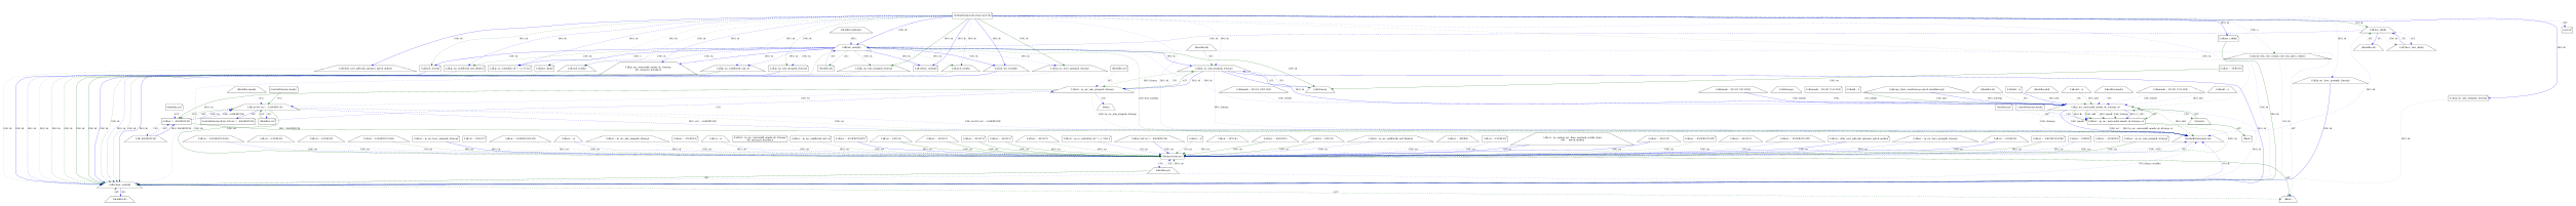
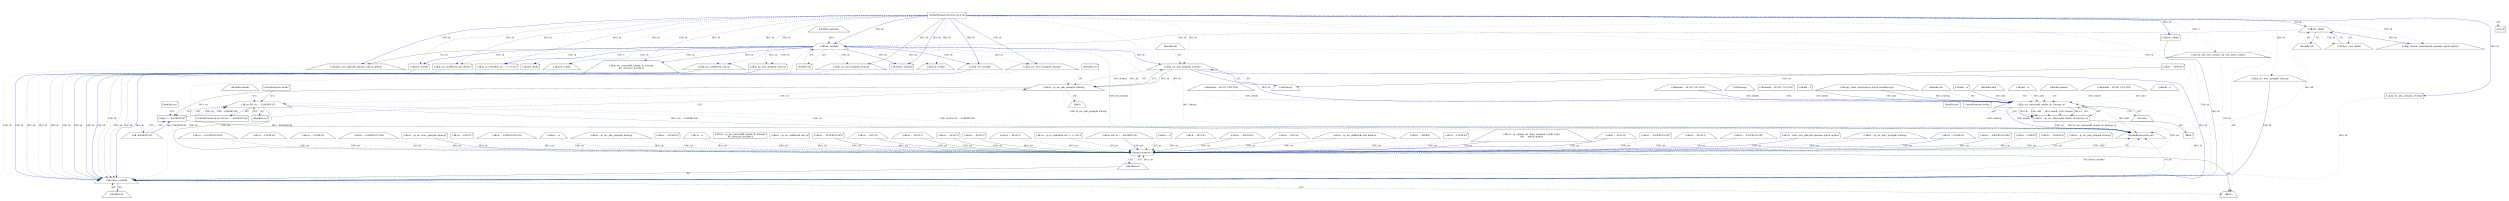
  digraph {
    fontname="Playfair Display"
    node [fontname="Playfair Display" shape=trapezium]
    edge [color=blue fontname="Playfair Display" style=solid]
    n1 [label="(Call,ip_mc_join_group(sk, &mreq))"]
    n2 [label="(Call,err = ip_mc_join_group(sk, &mreq))"]
    n3 [label="(Call,ip_mc_source(add, omode, sk, &mreqs, 0))"]
    n4 [label="(Call,release_sock(sk))"]
    n5 [label="(Call,&mreq)"]
    n6 [label="(MethodReturn,static int)"]
    n7 [label="(Call,err && err != -EADDRINUSE)"]
    n8 [label="(Call,err != -EADDRINUSE)" shape=note]
    n9 [label="(Block,)"]
    n10 [label="(Call,err = ip_mc_source(add, omode, sk, &mreqs, 0))" shape=note]
    n11 [label="(Literal,0)"]
    n12 [label="(Block,)"]
    n13 [label="(Identifier,sk)"]
    n14 [label="(Return,return err;)" shape=note]
    n15 [label="(Call,lock_sock(sk))"]
    n16 [label="(Call,release_sock(sk))" shape=note]
    n17 [label="(Call,ip_ra_control(sk, val ? 1 : 0, NULL))" shape=note]
    n18 [label="(Call,sk_dst_reset(sk))"]
    n19 [label="(Call,ip_mc_source(add, omode, sk, &mreqs,\n\t\t\t\t   greqs.gsr_interface))"]
    n20 [label="(Call,ip_mc_msfilter(sk, msf, ifindex))" shape=note]
    n21 [label="(Call,ip_mc_msfilter(sk, msf, 0))"]
    n22 [label="(Call,ip_mc_leave_group(sk, &mreq))"]
    n23 [label="(Call,inet_sk(sk))" shape=note]
    n24 [label="(Identifier,sk)" shape=note]
    n25 [label="(Call,sock_net(sk))"]
    n26 [label="(Call,xfrm_user_policy(sk, optname, optval, optlen))"]
    n27 [label="(Call,ip_mc_join_group(sk, &mreq))" shape=note]
    n28 [label="(Call,sock_net(sk))"]
    n29 [label="(Call,sock_net(sk))" shape=note]
    n30 [label="(Call,ip_mc_join_group(sk, &mreq))"]
    n31 [label="(Call,inet_sk(sk))"]
    n32 [label="(Identifier,sk)"]
    n33 [label="(Call,*inet = inet_sk(sk))"]
+   n34 [label="(Call,ip_mroute_setsockopt(sk, optname, optval, optlen))"]
    n35 [label="(MethodParameterIn,struct sock *sk)" shape=note]
    n36 [label="(Call,inet_csk(sk))" shape=note]
    n37 [label="(Call,icsk->icsk_sync_mss(sk, icsk->icsk_pmtu_cookie))"]
    n38 [label="(Call,ip_mc_leave_group(sk, &mreq))"]
    n39 [label="(Call,ip_mc_join_group(sk, &mreq))" shape=note]
    1000108 [shape=note]
    n41 [label="(ControlStructure,if (err && err != -EADDRINUSE))" shape=note]
    n42 [label="(Identifier,err)" shape=note]
    n43 [label="(Call,-EADDRINUSE)"]
    n44 [label="(Identifier,err)"]
    n45 [label="(Block,)" shape=note]
    n46 [label="(Call,err = -EPROTO)" shape=note]
    n47 [label="(Call,err = 0)" shape=note]
    n48 [label="(Identifier,omode)"]
    n49 [label="(Call,err = -EINVAL)"]
    n50 [label="(Call,err = -ENOBUFS)"]
    n51 [label="(Call,err = -EINVAL)"]
    n52 [label="(Identifier,err)" shape=note]
    n53 [label="(Identifier,err)" shape=note]
    n54 [label="(Call,err = ip_mc_msfilter(sk, msf, ifindex))"]
    n55 [label="(Call,err = -EPERM)"]
    n56 [label="(Call,omode = MCAST_INCLUDE)" shape=note]
    n57 [label="(Call,err = -ENOBUFS)" shape=note]
    n58 [label="(Call,err = ip_options_get_from_user(sock_net(sk), &opt,\n \t\t\t\t\t       optval, optlen))"]
    n59 [label="(Call,err = -EFAULT)"]
    n60 [label="(Call,add = 1)" shape=note]
    n61 [label="(Call,err = -ENOPROTOOPT)" shape=note]
    n62 [label="(Call,err = -EFAULT)"]
    n63 [label="(Call,copy_from_user(&mreqs, optval, sizeof(mreqs)))"]
    n64 [label="(Call,err = -ENOPROTOOPT)"]
    n65 [label="(Identifier,sk)"]
    n66 [label="(ControlStructure,break;)" shape=note]
    n67 [label="(Call,err = xfrm_user_policy(sk, optname, optval, optlen))" shape=note]
    n68 [label="(Call,err = ip_mc_leave_group(sk, &mreq))"]
    n69 [label="(Call,err = -ENOBUFS)"]
    n70 [label="(Identifier,sk)"]
    n71 [label="(Call,err = -EADDRNOTAVAIL)" shape=note]
    n72 [label="(Call,err = -EPERM)" shape=note]
    n73 [label="(Call,err = -ENOBUFS)" shape=note]
    n74 [label="(Call,err = ip_mc_join_group(sk, &mreq))" shape=note]
    n75 [label="(Call,add = 0)" shape=note]
    n76 [label="(Call,err = -EADDRNOTAVAIL)"]
    n77 [label="(Identifier,add)"]
    n78 [label="(Call,err = -ENOBUFS)"]
    n79 [label="(Call,err = -ENOBUFS)"]
    n80 [label="(Call,err = -EADDRNOTAVAIL)"]
    n81 [label="(Identifier,err)" shape=note]
    n82 [label="(Call,err = ip_mc_leave_group(sk, &mreq))" shape=note]
    n83 [label="(Call,add = 0)"]
    n84 [label="(Call,err = -EFAULT)" shape=note]
    n85 [label="(Call,err = -EADDRNOTAVAIL)"]
    n86 [label="(ControlStructure,break;)" shape=note]
    n87 [label="(Call,err = 0)"]
    n88 [label="(Call,err = ip_mc_join_group(sk, &mreq))"]
    n89 [label="(Call,err = -ENOBUFS)" shape=note]
    n90 [label="(Identifier,omode)"]
    n91 [label="(Call,omode = MCAST_INCLUDE)"]
    n92 [label="(Call,add = 1)"]
    n93 [label="(Call,err = 0)"]
    n94 [label="(Call,err = ip_mc_source(add, omode, sk, &mreqs,\n\t\t\t\t   greqs.gsr_interface))" shape=note]
    n95 [label="(Call,err = ip_mc_msfilter(sk, msf, 0))" shape=note]
    n96 [label="(Call,err = -ENOPROTOOPT)" shape=note]
    n97 [label="(Call,err = -EINVAL)"]
    n98 [label="(Call,err = -EFAULT)"]
    n99 [label="(Call,err = -EFAULT)" shape=note]
    n100 [label="(Call,omode = MCAST_EXCLUDE)"]
    n101 [label="(Identifier,optname)"]
    n102 [label="(Call,err = -EFAULT)" shape=note]
    n103 [label="(Call,omode = MCAST_EXCLUDE)"]
    n104 [label="(Call,&mreqs)"]
    n105 [label="(Call,err = -EFAULT)"]
    n106 [label="(Call,err = ip_ra_control(sk, val ? 1 : 0, NULL))" shape=note]
    n107 [label="(Call,err && err != -EADDRINUSE)"]
    n1 -> n2 [color=darkgreen label="AST: "]
    n1 -> n2 [label="DDG: sk"]
    n1 -> n2 [color=darkgreen label="DDG: &mreq" style=dashed]
    n1 -> n3 [label="DDG: sk"]
    n1 -> n4 [label="DDG: sk"]
    n1 -> n5 [color=darkgreen label="CFG: " style=dashed]
    n1 -> n6 [label="DDG: &mreq" style=dotted]
    n2 -> n1 [color=darkgreen label="CFG: " style=dotted]
    n2 -> n6 [color=darkgreen label="DDG: ip_mc_join_group(sk, &mreq)" style=dotted]
    n2 -> n7 [label="DDG: err" style=dotted]
    n2 -> n8 [color=darkgreen label="DDG: err"]
    n2 -> n9 [label="AST: " style=dashed]
    n3 -> n4 [label="DDG: sk" style=dotted]
    n3 -> n6 [color=darkgreen label="DDG: &mreqs" style=dotted]
    n3 -> n6 [label="DDG: omode"]
    n3 -> n6 [color=darkgreen label="DDG: add" style=dashed]
    n3 -> n10 [color=darkgreen label="AST: "]
    n3 -> n10 [color=darkgreen label="DDG: sk"]
    n3 -> n10 [color=darkgreen label="DDG: add"]
    n3 -> n10 [color=darkgreen label="DDG: omode" style=dashed]
    n3 -> n10 [color=darkgreen label="DDG: &mreqs" style=dashed]
    n3 -> n10 [label="DDG: 0"]
    n3 -> n11 [color=darkgreen label="CFG: " style=dotted]
    n4 -> n6 [label="DDG: sk" style=dashed]
    n4 -> n6 [label="DDG: release_sock(sk)" style=dotted]
    n4 -> n12 [color=darkgreen label="AST: " style=dashed]
    n4 -> n13 [label="CFG: "]
    n5 -> n1 [label="AST: "]
    n6 -> n14 [label="CFG: " style=dashed]
    n7 -> n6 [label="DDG: err != -EADDRINUSE" style=dashed]
    n7 -> n6 [color=darkgreen label="DDG: err" style=dotted]
    n7 -> n6 [label="DDG: err && err != -EADDRINUSE" style=dotted]
    n7 -> n8 [color=darkgreen label="CFG: " style=dashed]
    n7 -> n14 [color=darkgreen label="DDG: err"]
    n7 -> n41 [label="AST: "]
    n7 -> n42 [label="CFG: " style=dashed]
    n8 -> n6 [color=darkgreen label="DDG: -EADDRINUSE"]
    n8 -> n7 [color=darkgreen label="AST: " style=dashed]
    n8 -> n7 [label="DDG: err" style=dashed]
    n8 -> n7 [label="DDG: -EADDRINUSE" style=dashed]
    n8 -> n43 [label="CFG: " style=dotted]
    n10 -> n3 [color=darkgreen label="CFG: " style=dashed]
    n10 -> n6 [label="DDG: ip_mc_source(add, omode, sk, &mreqs, 0)" style=dotted]
    n10 -> n6 [label="DDG: err" style=dashed]
    n10 -> n14 [color=darkgreen label="DDG: err" style=dashed]
    n10 -> n45 [color=darkgreen label="AST: "]
    n11 -> n3 [color=darkgreen label="AST: "]
    n13 -> n4 [color=darkgreen label="AST: " style=dotted]
    n14 -> n6 [label="DDG: <RET>" style=dotted]
    n14 -> n12 [color=darkgreen label="AST: "]
    n14 -> n44 [label="CFG: " style=dotted]
    n15 -> n1 [label="DDG: sk"]
    n15 -> n3 [label="DDG: sk" style=dotted]
    n15 -> n4 [color=darkgreen label="DDG: sk" style=dashed]
    n15 -> n6 [color=darkgreen label="DDG: lock_sock(sk)" style=dashed]
    n15 -> n12 [label="AST: " style=dotted]
    n15 -> n16 [label="DDG: sk"]
    n15 -> n17 [label="DDG: 0"]
    n15 -> n18 [label="DDG: sk"]
    n15 -> n19 [label="DDG: sk"]
    n15 -> n20 [color=darkgreen label="DDG: sk" style=dashed]
    n15 -> n21 [label="DDG: sk" style=dashed]
    n15 -> n22 [label="DDG: sk" style=dotted]
    n15 -> n23 [label="DDG: sk" style=dotted]
    n15 -> n24 [color=darkgreen label="CFG: " style=dashed]
    n15 -> n25 [color=darkgreen label="DDG: sk" style=dotted]
-   n15 -> n5 [color=darkgreen label="DDG: sk"]
+   n15 -> n26 [color=darkgreen label="DDG: sk"]
    n15 -> n27 [label="DDG: sk" style=dotted]
    n15 -> n28 [label="DDG: sk" style=dashed]
    n15 -> n29 [label="DDG: sk"]
    n15 -> n30 [color=darkgreen label="DDG: sk" style=dashed]
    n17 -> n4 [label="DDG: sk" style=dotted]
    n18 -> n4 [label="DDG: sk"]
    n19 -> n4 [color=darkgreen label="DDG: sk"]
    n20 -> n4 [label="DDG: sk" style=dashed]
    n21 -> n4 [color=darkgreen label="DDG: sk"]
    n22 -> n4 [label="DDG: sk" style=dotted]
    n23 -> n4 [color=darkgreen label="DDG: sk" style=dashed]
    n24 -> n15 [label="AST: " style=dashed]
    n25 -> n4 [color=darkgreen label="DDG: sk" style=dashed]
    n26 -> n4 [color=darkgreen label="DDG: sk" style=dotted]
    n27 -> n4 [label="DDG: sk"]
    n28 -> n4 [color=darkgreen label="DDG: sk" style=dashed]
    n29 -> n4 [label="DDG: sk"]
    n30 -> n4 [label="DDG: sk" style=dashed]
    n31 -> n6 [label="DDG: sk" style=dotted]
    n31 -> n15 [label="DDG: sk" style=dashed]
    n31 -> n32 [label="CFG: "]
    n31 -> n33 [label="AST: " style=dotted]
    n31 -> n33 [color=darkgreen label="DDG: sk" style=dotted]
+   n31 -> n34 [label="DDG: sk"]
    n32 -> n31 [color=darkgreen label="AST: " style=dotted]
    n33 -> n31 [label="CFG: "]
    n35 -> n1 [label="DDG: sk" style=dotted]
    n35 -> n3 [color=darkgreen label="DDG: sk" style=dotted]
    n35 -> n4 [label="DDG: sk" style=dotted]
    n35 -> n6 [label="DDG: sk" style=dotted]
    n35 -> n15 [label="DDG: sk"]
    n35 -> n16 [label="DDG: sk"]
    n35 -> n17 [label="DDG: sk" style=dashed]
    n35 -> n18 [label="DDG: sk"]
    n35 -> n19 [label="DDG: sk" style=dashed]
    n35 -> n20 [label="DDG: sk" style=dashed]
    n35 -> n21 [label="DDG: sk" style=dotted]
    n35 -> n22 [color=darkgreen label="DDG: sk"]
    n35 -> n23 [color=darkgreen label="DDG: sk" style=dotted]
    n35 -> n25 [label="DDG: sk" style=dotted]
    n35 -> n26 [label="DDG: sk"]
    n35 -> n27 [color=darkgreen label="DDG: sk" style=dashed]
    n35 -> n28 [color=darkgreen label="DDG: sk" style=dotted]
    n35 -> n29 [color=darkgreen label="DDG: sk" style=dashed]
    n35 -> n30 [color=darkgreen label="DDG: sk"]
    n35 -> n31 [color=darkgreen label="DDG: sk"]
+   n35 -> n34 [label="DDG: sk" style=dotted]
    n35 -> n36 [label="DDG: sk"]
    n35 -> n37 [color=darkgreen label="DDG: 0" style=dotted]
    n35 -> n38 [label="DDG: sk" style=dotted]
    n35 -> n39 [label="DDG: sk"]
    n35 -> 1000108 [label="AST: " style=dotted]
    n36 -> n4 [color=darkgreen label="DDG: sk"]
    n37 -> n4 [color=darkgreen label="DDG: sk" style=dotted]
    n38 -> n4 [label="DDG: sk"]
    n39 -> n4 [color=darkgreen label="DDG: sk" style=dotted]
    n42 -> n2 [label="CFG: " style=dashed]
    n42 -> n7 [color=darkgreen label="AST: "]
    n43 -> n8 [label="AST: " style=dashed]
    n43 -> n8 [label="DDG: EADDRINUSE"]
    n44 -> n4 [color=darkgreen label="CFG: "]
    n44 -> n14 [label="AST: " style=dashed]
    n44 -> n14 [color=darkgreen label="DDG: err" style=dotted]
    n46 -> n5 [color=darkgreen label="DDG: err"]
    n47 -> n14 [color=darkgreen label="DDG: err" style=dashed]
    n48 -> n7 [label="CFG: " style=dotted]
    n49 -> n14 [color=darkgreen label="DDG: err" style=dotted]
    n50 -> n14 [color=darkgreen label="DDG: err"]
    n51 -> n14 [color=darkgreen label="DDG: err"]
    n52 -> n10 [label="AST: " style=dotted]
    n53 -> n2 [label="AST: " style=dotted]
    n54 -> n14 [label="DDG: err" style=dashed]
    n55 -> n14 [color=darkgreen label="DDG: err" style=dotted]
    n56 -> n3 [color=darkgreen label="DDG: omode" style=dotted]
    n57 -> n14 [label="DDG: err" style=dashed]
    n58 -> n14 [label="DDG: err"]
    n59 -> n14 [label="DDG: err"]
    n60 -> n3 [color=darkgreen label="DDG: add"]
    n61 -> n14 [color=darkgreen label="DDG: err" style=dashed]
    n62 -> n14 [color=darkgreen label="DDG: err" style=dotted]
    n63 -> n3 [label="DDG: &mreqs"]
    n64 -> n14 [label="DDG: err" style=dashed]
    n65 -> n3 [color=darkgreen label="AST: " style=dashed]
    n66 -> n10 [label="CFG: " style=dashed]
    n67 -> n14 [label="DDG: err"]
    n68 -> n14 [label="DDG: err" style=dashed]
    n69 -> n14 [label="DDG: err"]
    n70 -> n1 [color=darkgreen label="AST: " style=dashed]
    n71 -> n14 [color=darkgreen label="DDG: err"]
    n72 -> n14 [label="DDG: err" style=dashed]
    n73 -> n14 [label="DDG: err" style=dotted]
    n74 -> n14 [color=darkgreen label="DDG: err"]
    n75 -> n3 [label="DDG: add"]
    n76 -> n14 [label="DDG: err" style=dashed]
    n77 -> n3 [color=darkgreen label="AST: " style=dotted]
    n78 -> n14 [color=darkgreen label="DDG: err" style=dotted]
    n79 -> n14 [label="DDG: err" style=dotted]
    n80 -> n14 [color=darkgreen label="DDG: err" style=dashed]
    n81 -> n8 [label="AST: " style=dotted]
    n82 -> n14 [label="DDG: err"]
    n83 -> n3 [color=darkgreen label="DDG: add" style=dashed]
    n84 -> n14 [color=darkgreen label="DDG: err" style=dotted]
    n85 -> n14 [color=darkgreen label="DDG: err" style=dotted]
    n86 -> n7 [color=darkgreen label="CFG: "]
    n87 -> n14 [label="DDG: err" style=dashed]
    n88 -> n14 [color=darkgreen label="DDG: err" style=dotted]
    n89 -> n14 [color=darkgreen label="DDG: err" style=dotted]
    n90 -> n3 [label="AST: " style=dotted]
    n91 -> n3 [label="DDG: omode" style=dotted]
    n92 -> n3 [label="DDG: add" style=dotted]
    n93 -> n14 [label="DDG: err" style=dashed]
    n94 -> n14 [color=darkgreen label="DDG: err" style=dotted]
    n95 -> n14 [color=darkgreen label="DDG: err" style=dashed]
    n96 -> n14 [label="DDG: err"]
    n97 -> n14 [color=darkgreen label="DDG: err"]
    n98 -> n14 [color=darkgreen label="DDG: err"]
    n99 -> n14 [color=darkgreen label="DDG: err"]
    n100 -> n3 [label="DDG: omode" style=dotted]
    n101 -> n15 [label="DDG: " style=dotted]
    n102 -> n14 [color=darkgreen label="DDG: err"]
    n103 -> n3 [label="DDG: omode"]
    n104 -> n3 [label="DDG: " style=dotted]
    n105 -> n14 [color=darkgreen label="DDG: err" style=dashed]
    n106 -> n14 [label="DDG: err" style=dashed]
    n107 -> n14 [label="DDG: err"]
  }
